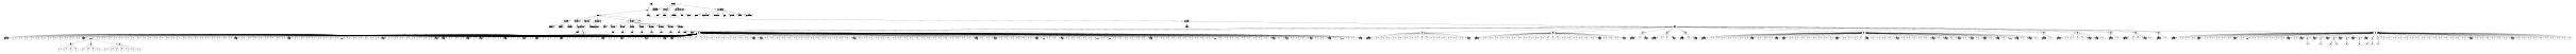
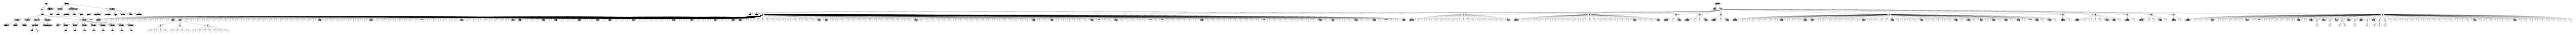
  digraph {
    n1 [label=TEI]
    n2 [label=teiHeader]
    n3 [label=text]
    n4 [label=front]
-   n5 [label=body]
    n6 [label=fileDesc]
    n7 [label=titleStmt]
    n8 [label=publicationStmt]
    n9 [label=SourceDesc]
    n10 [label=title]
    n11 [label=author]
    n12 [label=publisher]
    n13 [label=idno]
    n14 [label=rights]
    n15 [label=genre]
    n16 [label=inspiration]
    n17 [label=structure]
    n18 [label=type]
    n19 [label=periode]
    n20 [label=taille]
    n21 [label=permalien]
    n22 [label=docTitle]
    n23 [label=docDate]
    n24 [label=docAuthor]
    n25 [label=docImprint]
    n26 [label=castList]
    n27 [label=set]
    n28 [label=periode1]
    n29 [label=titlePart]
    n30 [label=titlePart]
    n31 [label=titlePart]
    n32 [label=approbation]
    n33 [label=acheveImprime]
    n34 [label=head]
    n35 [label=castItem]
    n36 [label=castItem]
    n37 [label=castItem]
    n38 [label=castItem]
    n39 [label=castItem]
    n40 [label=castItem]
    n41 [label=castItem]
    n42 [label=castItem]
    n43 [label=head]
    n44 [label=p]
    n45 [label=role]
    n46 [label=role]
    n47 [label=role]
    n48 [label=role]
    n49 [label=role]
    n50 [label=role]
    n51 [label=role]
    n52 [label=role]
    n53 [label=head]
    n54 [label=div9]
    n55 [label=head]
    n56 [label=stage]
    n57 [label=sp]
    n58 [label=sp]
    n59 [label=sp]
    n60 [label=sp]
    n61 [label=sp]
    n62 [label=sp]
    n63 [label=sp]
    n64 [label=sp]
    n65 [label=sp]
    n66 [label=sp]
    n67 [label=sp]
    n68 [label=sp]
    n69 [label=sp]
    n70 [label=speaker]
    n71 [label=l]
    n72 [label=l]
    n73 [label=l]
    n74 [label=l]
    n75 [label=l]
    n76 [label=l]
    n77 [label=l]
    n78 [label=l]
    n79 [label=l]
    n80 [label=l]
    n81 [label=l]
    n82 [label=l]
    n83 [label=stage]
    n84 [label=poem]
    n85 [label=l]
    n86 [label=l]
    n87 [label=l]
    n88 [label=l]
    n89 [label=l]
    n90 [label=l]
    n91 [label=l]
    n92 [label=l]
    n93 [label=l]
    n94 [label=l]
    n95 [label=l]
    n96 [label=l]
    n97 [label=l]
    n98 [label=l]
    n99 [label=l]
    n100 [label=l]
    n101 [label=l]
    n102 [label=l]
    n103 [label=l]
    n104 [label=l]
    n105 [label=l]
    n106 [label=l]
    n107 [label=l]
    n108 [label=l]
    n109 [label=stage]
    n110 [label=l]
    n111 [label=l]
    n112 [label=l]
    n113 [label=l]
    n114 [label=l]
    n115 [label=l]
    n116 [label=l]
    n117 [label=l]
    n118 [label=stage]
    n119 [label=l]
    n120 [label=l]
    n121 [label=l]
    n122 [label=l]
    n123 [label=l]
    n124 [label=l]
    n125 [label=l]
    n126 [label=l]
    n127 [label=note]
    n128 [label=l]
    n129 [label=l]
    n130 [label=l]
    n131 [label=l]
    n132 [label=l]
    n133 [label=l]
    n134 [label=stage]
    n135 [label=l]
    n136 [label=l]
    n137 [label=l]
    n138 [label=l]
    n139 [label=l]
    n140 [label=l]
    n141 [label=l]
    n142 [label=l]
    n143 [label=stage]
    n144 [label=stage]
    n145 [label=l]
    n146 [label=l]
    n147 [label=l]
    n148 [label=stage]
    n149 [label=l]
    n150 [label=stage]
    n151 [label=l]
    n152 [label=l]
    n153 [label=l]
    n154 [label=stage]
    n155 [label=l]
    n156 [label=l]
    n157 [label=stage]
    n158 [label=l]
    n159 [label=stage]
    n160 [label=l]
    n161 [label=l]
    n162 [label=l]
    n163 [label=stage]
    n164 [label=l]
    n165 [label=l]
    n166 [label=l]
    n167 [label=l]
    n168 [label=l]
    n169 [label=l]
    n170 [label=stage]
    n171 [label=l]
    n172 [label=l]
    n173 [label=stage]
    n174 [label=l]
    n175 [label=l]
    n176 [label=l]
    n177 [label=stage]
    n178 [label=l]
    n179 [label=l]
    n180 [label=stage]
    n181 [label=stage]
    n182 [label=l]
    n183 [label=l]
    n184 [label=l]
    n185 [label=l]
    n186 [label=l]
    n187 [label=l]
    n188 [label=l]
    n189 [label=l]
    n190 [label=l]
    n191 [label=l]
    n192 [label=l]
    n193 [label=l]
    n194 [label=l]
    n195 [label=stage]
    n196 [label=stage]
    n197 [label=l]
    n198 [label=l]
    n199 [label=l]
    n200 [label=l]
    n201 [label=l]
    n202 [label=l]
    n203 [label=l]
    n204 [label=l]
    n205 [label=l]
    n206 [label=l]
    n207 [label=l]
    n208 [label=l]
    n209 [label=l]
    n210 [label=l]
    n211 [label=l]
    n212 [label=stage]
    n213 [label=l]
    n214 [label=l]
    n215 [label=l]
    n216 [label=l]
    n217 [label=l]
    n218 [label=l]
    n219 [label=l]
    n220 [label=l]
    n221 [label=l]
    n222 [label=l]
    n223 [label=l]
    n224 [label=l]
    n225 [label=l]
    n226 [label=l]
    n227 [label=l]
    n228 [label=l]
    n229 [label=l]
    n230 [label=l]
    n231 [label=l]
    n232 [label=l]
    n233 [label=stage]
    n234 [label=l]
    n235 [label=l]
    n236 [label=stage]
    n237 [label=l]
    n238 [label=l]
    n239 [label=l]
    n240 [label=l]
    n241 [label=l]
    n242 [label=l]
    n243 [label=stage]
    n244 [label=note]
    n245 [label=l]
    n246 [label=l]
    n247 [label=stage]
    n248 [label=l]
    n249 [label=l]
    n250 [label=l]
    n251 [label=l]
    n252 [label=l]
    n253 [label=note]
    n254 [label=l]
    n255 [label=note]
    n256 [label=l]
    n257 [label=l]
    n258 [label=l]
    n259 [label=l]
    n260 [label=l]
    n261 [label=l]
    n262 [label=stage]
    n263 [label=l]
    n264 [label=l]
    n265 [label=l]
    n266 [label=l]
    n267 [label=l]
    n268 [label=l]
    n269 [label=l]
    n270 [label=l]
    n271 [label=l]
    n272 [label=l]
    n273 [label=note]
    n274 [label=l]
    n275 [label=l]
    n276 [label=l]
    n277 [label=l]
    n278 [label=l]
    n279 [label=l]
    n280 [label=l]
    n281 [label=l]
    n282 [label=l]
    n283 [label=stage]
    n284 [label=l]
    n285 [label=stage]
    n286 [label=l]
    n287 [label=l]
    n288 [label=l]
    n289 [label=stage]
    n290 [label=l]
    n291 [label=l]
    n292 [label=stage]
    n293 [label=l]
    n294 [label=note]
    n295 [label=l]
    n296 [label=l]
    n297 [label=stage]
    n298 [label=speaker]
    n299 [label=l]
    n300 [label=l]
    n301 [label=l]
    n302 [label=l]
    n303 [label=l]
    n304 [label=l]
    n305 [label=l]
    n306 [label=l]
    n307 [label=l]
    n308 [label=l]
    n309 [label=l]
    n310 [label=l]
    n311 [label=l]
    n312 [label=l]
    n313 [label=l]
    n314 [label=l]
    n315 [label=stage]
    n316 [label=speaker]
    n317 [label=l]
    n318 [label=l]
    n319 [label=l]
    n320 [label=l]
    n321 [label=l]
    n322 [label=l]
    n323 [label=l]
    n324 [label=l]
    n325 [label=l]
    n326 [label=l]
    n327 [label=l]
    n328 [label=l]
    n329 [label=l]
    n330 [label=l]
    n331 [label=l]
    n332 [label=l]
    n333 [label=l]
    n334 [label=l]
    n335 [label=l]
    n336 [label=l]
    n337 [label=stage]
    n338 [label=l]
    n339 [label=l]
    n340 [label=l]
    n341 [label=stage]
    n342 [label=speaker]
    n343 [label=l]
    n344 [label=stage]
    n345 [label=speaker]
    n346 [label=l]
    n347 [label=l]
    n348 [label=stage]
    n349 [label=speaker]
    n350 [label=l]
    n351 [label=stage]
    n352 [label=speaker]
    n353 [label=l]
    n354 [label=l]
    n355 [label=l]
    n356 [label=l]
    n357 [label=l]
    n358 [label=l]
    n359 [label=l]
    n360 [label=stage]
    n361 [label=l]
    n362 [label=l]
    n363 [label=l]
    n364 [label=stage]
    n365 [label=stage]
    n366 [label=l]
    n367 [label=l]
    n368 [label=l]
    n369 [label=l]
    n370 [label=l]
    n371 [label=l]
    n372 [label=l]
    n373 [label=l]
    n374 [label=stage]
    n375 [label=l]
    n376 [label=l]
    n377 [label=l]
    n378 [label=l]
    n379 [label=stage]
    n380 [label=l]
    n381 [label=l]
    n382 [label=l]
    n383 [label=l]
    n384 [label=stage]
    n385 [label=l]
    n386 [label=l]
    n387 [label=l]
    n388 [label=l]
    n389 [label=l]
    n390 [label=stage]
    n391 [label=l]
    n392 [label=stage]
    n393 [label=l]
    n394 [label=stage]
    n395 [label=l]
    n396 [label=stage]
    n397 [label=l]
    n398 [label=stage]
    n399 [label=l]
    n400 [label=stage]
    n401 [label=l]
    n402 [label=note]
    n403 [label=stage]
    n404 [label=l]
    n405 [label=stage]
    n406 [label=l]
    n407 [label=speaker]
    n408 [label=l]
    n409 [label=speaker]
    n410 [label=l]
    n411 [label=l]
    n412 [label=l]
    n413 [label=l]
    n414 [label=stage]
    n415 [label=stage]
    n416 [label=l]
    n417 [label=speaker]
    n418 [label=l]
    n419 [label=speaker]
    n420 [label=l]
    n421 [label=l]
    n422 [label=stage]
    n423 [label=l]
    n424 [label=speaker]
    n425 [label=l]
    n426 [label=speaker]
    n427 [label=l]
    n428 [label=l]
    n429 [label=l]
    n430 [label=stage]
    n431 [label=l]
    n432 [label=l]
    n433 [label=l]
    n434 [label=l]
    n435 [label=l]
    n436 [label=stage]
    n437 [label=l]
    n438 [label=note]
    n439 [label=l]
    n440 [label=l]
    n441 [label=l]
    n442 [label=l]
    n443 [label=l]
    n444 [label=l]
    n445 [label=stage]
    n446 [label=l]
    n447 [label=stage]
    n448 [label=p]
    n449 [label=stage]
    n450 [label=p]
    n451 [label=stage]
    n452 [label=p]
    n453 [label=stage]
    n454 [label=p]
    n455 [label=stage]
    n456 [label=p]
    n457 [label=stage]
    n458 [label=p]
    n459 [label=p]
    n460 [label=l]
    n461 [label=l]
    n462 [label=l]
    n463 [label=l]
    n464 [label=l]
    n465 [label=l]
    n466 [label=l]
    n467 [label=l]
    n468 [label=l]
    n469 [label=l]
    n470 [label=l]
    n471 [label=l]
    n472 [label=l]
    n473 [label=l]
    n474 [label=l]
    n475 [label=stage]
    n476 [label=l]
    n477 [label=l]
    n478 [label=l]
    n479 [label=l]
    n480 [label=l]
    n481 [label=l]
    n482 [label=stage]
    n483 [label=l]
    n484 [label=l]
    n485 [label=l]
    n486 [label=l]
    n487 [label=l]
    n488 [label=l]
    n489 [label=l]
    n490 [label=l]
    n491 [label=l]
    n492 [label=l]
    n493 [label=lg]
    n494 [label=lg]
    n495 [label=lg]
    n496 [label=l]
    n497 [label=l]
    n498 [label=l]
    n499 [label=l]
    n500 [label=l]
    n501 [label=l]
    n502 [label=l]
    n503 [label=l]
    n504 [label=l]
    n505 [label=l]
    n506 [label=l]
    n507 [label=l]
    n508 [label=l]
    n509 [label=l]
    n510 [label=l]
    n511 [label=s]
    n512 [label=s]
    n513 [label=s]
    n514 [label=s]
    n515 [label=s]
    n516 [label=s]
    n517 [label=s]
    n518 [label=s]
    n519 [label=s]
    n1 -> n2
    n1 -> n3
    n3 -> n4
-   n3 -> n5
    n4 -> n22
    n4 -> n23
    n4 -> n24
    n4 -> n25
    n4 -> n26
    n4 -> n27
-   n5 -> n28
    n6 -> n2
    n6 -> n7
    n6 -> n8
    n6 -> n9
    n7 -> n10
    n7 -> n11
    n8 -> n12
    n8 -> n13
    n8 -> n14
    n9 -> n15
    n9 -> n16
    n9 -> n17
    n9 -> n18
    n9 -> n19
    n9 -> n20
    n9 -> n21
    n22 -> n29
    n22 -> n30
    n22 -> n31
    n25 -> n32
    n25 -> n33
    n26 -> n34
    n26 -> n35
    n26 -> n36
    n26 -> n37
    n26 -> n38
    n26 -> n39
    n26 -> n40
    n26 -> n41
    n26 -> n42
    n28 -> n53
    n28 -> n54
    n32 -> n43
    n32 -> n44
    n35 -> n45
    n36 -> n46
    n37 -> n47
    n38 -> n48
    n39 -> n49
    n40 -> n50
    n41 -> n51
    n42 -> n52
    n54 -> n55
    n54 -> n56
    n54 -> n57
    n54 -> n58
    n54 -> n59
    n54 -> n60
    n54 -> n61
    n54 -> n62
    n54 -> n63
    n54 -> n64
    n54 -> n65
    n54 -> n66
    n54 -> n67
    n54 -> n68
    n54 -> n69
    n57 -> n70
    n57 -> n71
    n57 -> n72
    n57 -> n73
    n57 -> n74
    n57 -> n75
    n57 -> n76
    n57 -> n77
    n57 -> n78
    n57 -> n79
    n57 -> n80
    n57 -> n81
    n57 -> n82
    n57 -> n83
    n57 -> n84
    n57 -> n85
    n57 -> n86
    n57 -> n87
    n57 -> n88
    n57 -> n89
    n57 -> n90
    n57 -> n91
    n57 -> n92
    n57 -> n93
    n57 -> n94
    n57 -> n95
    n57 -> n96
    n57 -> n97
    n57 -> n98
    n57 -> n99
    n57 -> n100
    n57 -> n101
    n57 -> n102
    n57 -> n103
    n57 -> n104
    n57 -> n105
    n57 -> n106
    n57 -> n107
    n57 -> n108
    n57 -> n109
    n57 -> n110
    n57 -> n111
    n57 -> n112
    n57 -> n113
    n57 -> n114
    n57 -> n115
    n57 -> n116
    n57 -> n117
    n57 -> n118
    n57 -> n119
    n57 -> n120
    n57 -> n121
    n57 -> n122
    n57 -> n123
    n57 -> n124
    n57 -> n125
    n57 -> n126
    n57 -> n127
    n57 -> n128
    n57 -> n129
    n57 -> n130
    n57 -> n131
    n57 -> n132
    n57 -> n133
    n57 -> n134
    n57 -> n135
    n57 -> n136
    n57 -> n137
    n57 -> n138
    n57 -> n139
    n57 -> n140
    n57 -> n141
    n57 -> n142
    n57 -> n143
    n57 -> n144
    n57 -> n145
    n57 -> n146
    n57 -> n147
    n57 -> n148
    n57 -> n149
    n57 -> n150
    n57 -> n151
    n57 -> n152
    n57 -> n153
    n57 -> n154
    n57 -> n155
    n57 -> n156
    n57 -> n157
    n57 -> n158
    n57 -> n159
    n57 -> n160
    n57 -> n161
    n57 -> n162
    n57 -> n163
    n57 -> n164
    n57 -> n165
    n57 -> n166
    n57 -> n167
    n57 -> n168
    n57 -> n169
    n57 -> n170
    n57 -> n171
    n57 -> n172
    n57 -> n173
    n57 -> n174
    n57 -> n175
    n57 -> n176
    n57 -> n177
    n57 -> n178
    n57 -> n179
    n57 -> n180
    n57 -> n181
    n57 -> n182
    n57 -> n183
    n57 -> n184
    n57 -> n185
    n57 -> n186
    n57 -> n187
    n57 -> n188
    n57 -> n189
    n57 -> n190
    n57 -> n191
    n57 -> n192
    n57 -> n193
    n57 -> n194
    n57 -> n195
    n57 -> n196
    n57 -> n197
    n57 -> n198
    n57 -> n199
    n57 -> n200
    n57 -> n201
    n57 -> n202
    n57 -> n203
    n57 -> n204
    n57 -> n205
    n57 -> n206
    n57 -> n207
    n57 -> n208
    n57 -> n209
    n57 -> n210
    n57 -> n211
    n57 -> n212
    n57 -> n213
    n57 -> n214
    n57 -> n215
    n57 -> n216
    n57 -> n217
    n57 -> n218
    n57 -> n219
    n57 -> n220
    n57 -> n221
    n57 -> n222
    n57 -> n223
    n57 -> n224
    n57 -> n225
    n57 -> n226
    n57 -> n227
    n57 -> n228
    n57 -> n229
    n57 -> n230
    n57 -> n231
    n57 -> n232
    n57 -> n233
    n57 -> n234
    n57 -> n235
    n57 -> n236
    n57 -> n237
    n57 -> n238
    n57 -> n239
    n57 -> n240
    n57 -> n241
    n57 -> n242
    n57 -> n243
    n57 -> n244
    n57 -> n245
    n57 -> n246
    n57 -> n247
    n57 -> n248
    n57 -> n249
    n57 -> n250
    n57 -> n251
    n57 -> n252
    n57 -> n253
    n57 -> n254
    n57 -> n255
    n57 -> n256
    n57 -> n257
    n57 -> n258
    n57 -> n259
    n57 -> n260
    n57 -> n261
    n57 -> n262
    n57 -> n263
    n57 -> n264
    n57 -> n265
    n57 -> n266
    n57 -> n267
    n57 -> n268
    n57 -> n269
    n57 -> n270
    n57 -> n271
    n57 -> n272
    n57 -> n273
    n57 -> n274
    n57 -> n275
    n57 -> n276
    n57 -> n277
    n57 -> n278
    n57 -> n279
    n57 -> n280
    n57 -> n281
    n57 -> n282
    n57 -> n283
    n57 -> n284
    n57 -> n285
    n57 -> n286
    n57 -> n287
    n57 -> n288
    n57 -> n289
    n57 -> n290
    n57 -> n291
    n57 -> n292
    n57 -> n293
    n57 -> n294
    n57 -> n295
    n57 -> n296
    n57 -> n297
    n58 -> n298
    n58 -> n299
    n58 -> n300
    n58 -> n301
    n58 -> n302
    n58 -> n303
    n58 -> n304
    n58 -> n305
    n58 -> n306
    n58 -> n307
    n58 -> n308
    n58 -> n309
    n58 -> n310
    n58 -> n311
    n58 -> n312
    n58 -> n313
    n58 -> n314
    n58 -> n315
    n59 -> n316
    n59 -> n317
    n59 -> n318
    n59 -> n319
    n59 -> n320
    n59 -> n321
    n59 -> n322
    n59 -> n323
    n59 -> n324
    n59 -> n325
    n59 -> n326
    n59 -> n327
    n59 -> n328
    n59 -> n329
    n59 -> n330
    n59 -> n331
    n59 -> n332
    n59 -> n333
    n59 -> n334
    n59 -> n335
    n59 -> n336
    n59 -> n337
    n59 -> n338
    n59 -> n339
    n59 -> n340
    n59 -> n341
    n60 -> n342
    n60 -> n343
    n60 -> n344
    n61 -> n345
    n61 -> n346
    n61 -> n347
    n61 -> n348
    n62 -> n349
    n62 -> n350
    n62 -> n351
    n63 -> n352
    n63 -> n353
    n63 -> n354
    n63 -> n355
    n63 -> n356
    n63 -> n357
    n63 -> n358
    n63 -> n359
    n63 -> n360
    n63 -> n361
    n63 -> n362
    n63 -> n363
    n63 -> n364
    n63 -> n365
    n63 -> n366
    n63 -> n367
    n63 -> n368
    n63 -> n369
    n63 -> n370
    n63 -> n371
    n63 -> n372
    n63 -> n373
    n63 -> n374
    n63 -> n375
    n63 -> n376
    n63 -> n377
    n63 -> n378
    n63 -> n379
    n63 -> n380
    n63 -> n381
    n63 -> n382
    n63 -> n383
    n63 -> n384
    n63 -> n385
    n63 -> n386
    n63 -> n387
    n63 -> n388
    n63 -> n389
    n63 -> n390
    n63 -> n391
    n63 -> n392
    n63 -> n393
    n63 -> n394
    n63 -> n395
    n63 -> n396
    n63 -> n397
    n63 -> n398
    n63 -> n399
    n63 -> n400
    n63 -> n401
    n63 -> n402
    n63 -> n403
    n63 -> n404
    n63 -> n405
    n63 -> n406
    n64 -> n407
    n64 -> n408
    n65 -> n409
    n65 -> n410
    n65 -> n411
    n65 -> n412
    n65 -> n413
    n65 -> n414
    n65 -> n415
    n65 -> n416
    n66 -> n417
    n66 -> n418
    n67 -> n419
    n67 -> n420
    n67 -> n421
    n67 -> n422
    n67 -> n423
    n68 -> n424
    n68 -> n425
    n69 -> n426
    n69 -> n427
    n69 -> n428
    n69 -> n429
    n69 -> n430
    n69 -> n431
    n69 -> n432
    n69 -> n433
    n69 -> n434
    n69 -> n435
    n69 -> n436
    n69 -> n437
    n69 -> n438
    n69 -> n439
    n69 -> n440
    n69 -> n441
    n69 -> n442
    n69 -> n443
    n69 -> n444
    n69 -> n445
    n69 -> n446
    n69 -> n447
    n69 -> n448
    n69 -> n449
    n69 -> n450
    n69 -> n451
    n69 -> n452
    n69 -> n453
    n69 -> n454
    n69 -> n455
    n69 -> n456
    n69 -> n457
    n69 -> n458
    n69 -> n459
    n69 -> n460
    n69 -> n461
    n69 -> n462
    n69 -> n463
    n69 -> n464
    n69 -> n465
    n69 -> n466
    n69 -> n467
    n69 -> n468
    n69 -> n469
    n69 -> n470
    n69 -> n471
    n69 -> n472
    n69 -> n473
    n69 -> n474
    n69 -> n475
    n69 -> n476
    n69 -> n477
    n69 -> n478
    n69 -> n479
    n69 -> n480
    n69 -> n481
    n69 -> n482
    n69 -> n483
    n69 -> n484
    n69 -> n485
    n69 -> n486
    n69 -> n487
    n69 -> n488
    n69 -> n489
    n69 -> n490
    n69 -> n491
    n69 -> n492
    n84 -> n493
    n84 -> n494
    n84 -> n495
    n448 -> n511
    n450 -> n512
    n452 -> n513
    n452 -> n514
    n454 -> n515
    n456 -> n516
    n458 -> n517
    n458 -> n518
    n459 -> n519
    n493 -> n496
    n493 -> n497
    n493 -> n498
    n493 -> n499
    n494 -> n500
    n494 -> n501
    n494 -> n502
    n494 -> n503
    n495 -> n504
    n495 -> n505
    n495 -> n506
    n495 -> n507
    n495 -> n508
    n495 -> n509
    n495 -> n510
  }
